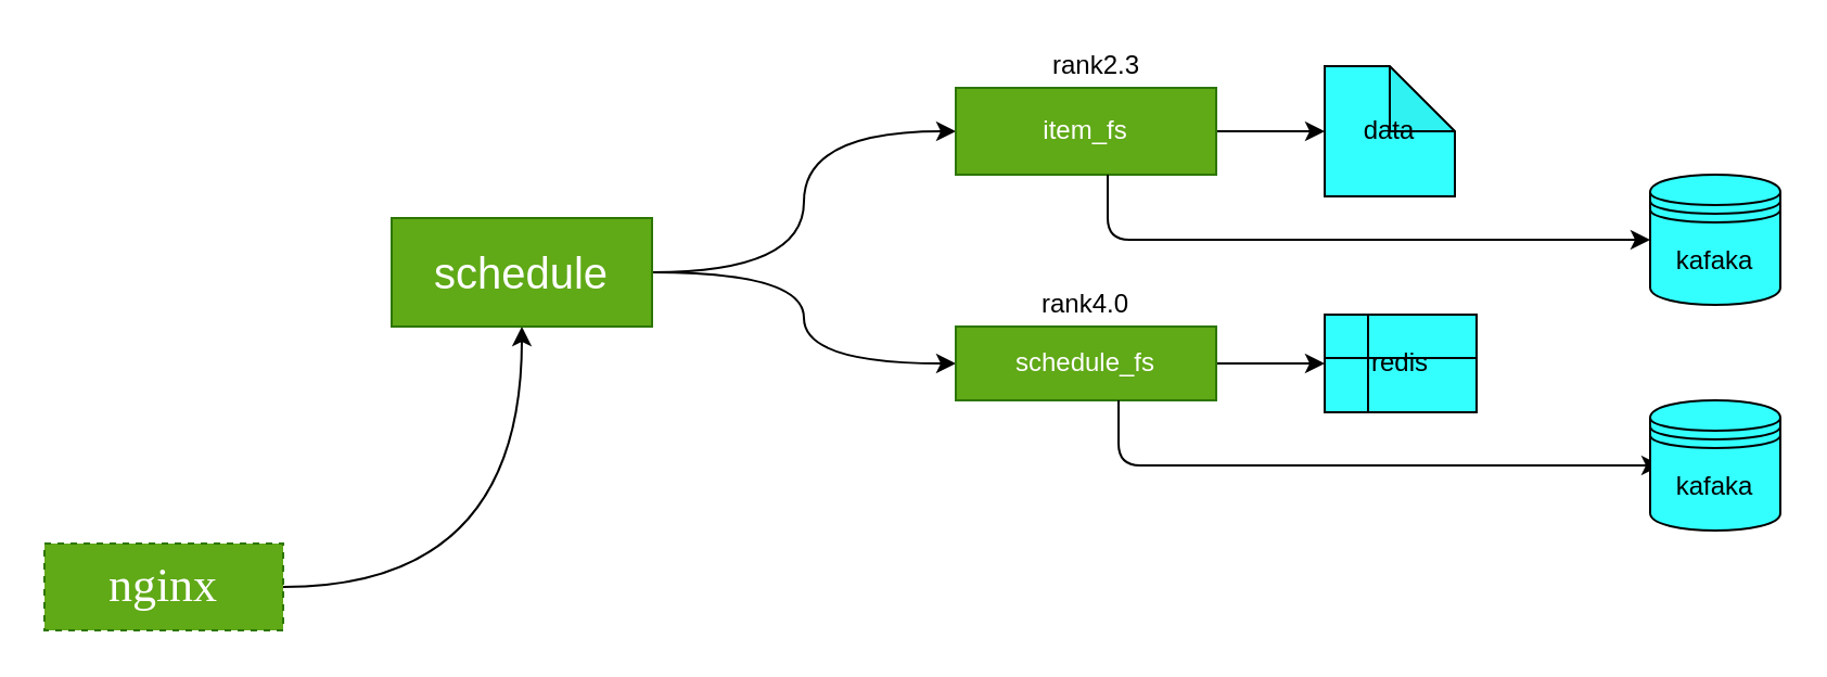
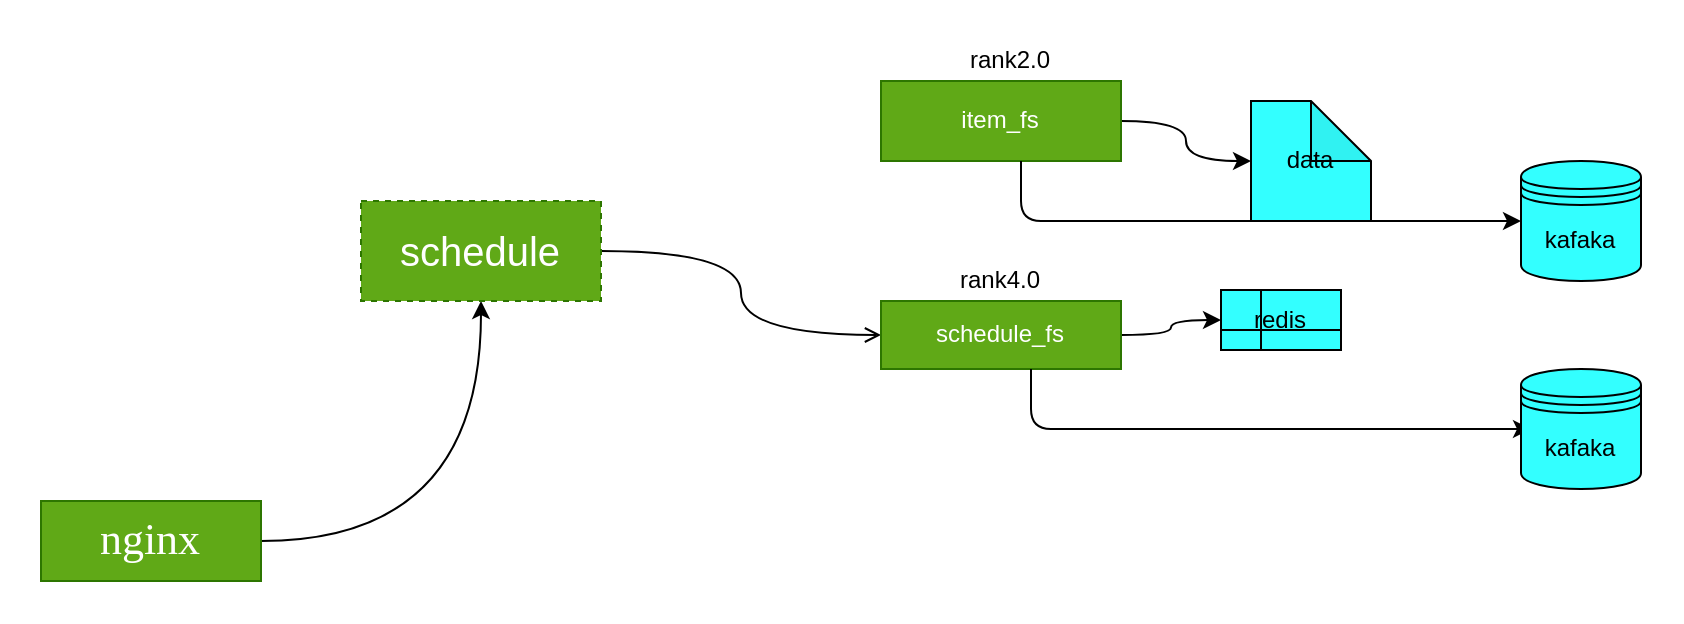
  <mxCell id="0" />
  <mxCell id="1" parent="0" />
  <mxCell id="2" value="" style="edgeStyle=orthogonalEdgeStyle;rounded=0;orthogonalLoop=1;jettySize=auto;html=1;curved=1;" edge="1" parent="1" source="3" target="6"><mxGeometry relative="1" as="geometry" /></mxCell>
- <mxCell id="3" value="&lt;font face=&quot;Times New Roman&quot; style=&quot;font-size: 22px&quot;&gt;nginx&lt;/font&gt;" style="rounded=0;whiteSpace=wrap;html=1;fillColor=#60a917;strokeColor=#2D7600;fontColor=#ffffff;dashed=1;" vertex="1" parent="1"><mxGeometry x="20" y="250" width="110" height="40" as="geometry" /></mxCell>
- <mxCell id="4" value="" style="edgeStyle=orthogonalEdgeStyle;curved=1;rounded=0;orthogonalLoop=1;jettySize=auto;html=1;entryX=0;entryY=0.5;entryDx=0;entryDy=0;" edge="1" parent="1" source="6" target="8"><mxGeometry relative="1" as="geometry" /></mxCell>
- <mxCell id="5" value="" style="edgeStyle=orthogonalEdgeStyle;curved=1;rounded=0;orthogonalLoop=1;jettySize=auto;html=1;" edge="1" parent="1" source="6" target="10"><mxGeometry relative="1" as="geometry" /></mxCell>
- <mxCell id="6" value="&lt;font style=&quot;font-size: 20px&quot;&gt;schedule&lt;/font&gt;" style="whiteSpace=wrap;html=1;rounded=0;fontColor=#ffffff;strokeColor=#2D7600;fillColor=#60a917;" vertex="1" parent="1"><mxGeometry x="180" y="100" width="120" height="50" as="geometry" /></mxCell>
+ <mxCell id="3" value="&lt;font face=&quot;Times New Roman&quot; style=&quot;font-size: 22px&quot;&gt;nginx&lt;/font&gt;" style="rounded=0;whiteSpace=wrap;html=1;fillColor=#60a917;strokeColor=#2D7600;fontColor=#ffffff;" vertex="1" parent="1"><mxGeometry x="20" y="250" width="110" height="40" as="geometry" /></mxCell>
+ <mxCell id="5" value="" style="edgeStyle=orthogonalEdgeStyle;curved=1;rounded=0;orthogonalLoop=1;jettySize=auto;html=1;endArrow=open;" edge="1" parent="1" source="6" target="10"><mxGeometry relative="1" as="geometry" /></mxCell>
+ <mxCell id="6" value="&lt;font style=&quot;font-size: 20px&quot;&gt;schedule&lt;/font&gt;" style="whiteSpace=wrap;html=1;rounded=0;fontColor=#ffffff;strokeColor=#2D7600;fillColor=#60a917;dashed=1;" vertex="1" parent="1"><mxGeometry x="180" y="100" width="120" height="50" as="geometry" /></mxCell>
  <mxCell id="7" value="" style="edgeStyle=orthogonalEdgeStyle;curved=1;rounded=0;orthogonalLoop=1;jettySize=auto;html=1;" edge="1" parent="1" source="8" target="13"><mxGeometry relative="1" as="geometry" /></mxCell>
  <mxCell id="8" value="item_fs" style="whiteSpace=wrap;html=1;rounded=0;fontColor=#ffffff;strokeColor=#2D7600;fillColor=#60a917;" vertex="1" parent="1"><mxGeometry x="440" y="40" width="120" height="40" as="geometry" /></mxCell>
  <mxCell id="9" value="" style="edgeStyle=orthogonalEdgeStyle;curved=1;rounded=0;orthogonalLoop=1;jettySize=auto;html=1;" edge="1" parent="1" source="10" target="12"><mxGeometry relative="1" as="geometry" /></mxCell>
  <mxCell id="10" value="schedule_fs" style="whiteSpace=wrap;html=1;rounded=0;fontColor=#ffffff;strokeColor=#2D7600;fillColor=#60a917;" vertex="1" parent="1"><mxGeometry x="440" y="150" width="120" height="34" as="geometry" /></mxCell>
  <mxCell id="11" value="kafaka" style="shape=datastore;whiteSpace=wrap;html=1;fillColor=#33FFFF;" vertex="1" parent="1"><mxGeometry x="760" y="80" width="60" height="60" as="geometry" /></mxCell>
- <mxCell id="12" value="redis" style="shape=internalStorage;whiteSpace=wrap;html=1;backgroundOutline=1;fillColor=#33FFFF;" vertex="1" parent="1"><mxGeometry x="610" y="144.5" width="70" height="45" as="geometry" /></mxCell>
- <mxCell id="13" value="data" style="shape=note;whiteSpace=wrap;html=1;backgroundOutline=1;darkOpacity=0.05;fillColor=#33FFFF;" vertex="1" parent="1"><mxGeometry x="610" y="30" width="60" height="60" as="geometry" /></mxCell>
+ <mxCell id="12" value="redis" style="shape=internalStorage;whiteSpace=wrap;html=1;backgroundOutline=1;fillColor=#33FFFF;" vertex="1" parent="1"><mxGeometry x="610" y="144.5" width="60" height="30" as="geometry" /></mxCell>
+ <mxCell id="13" value="data" style="shape=note;whiteSpace=wrap;html=1;backgroundOutline=1;darkOpacity=0.05;fillColor=#33FFFF;" vertex="1" parent="1"><mxGeometry x="625" y="50" width="60" height="60" as="geometry" /></mxCell>
  <mxCell id="14" value="rank4.0" style="text;html=1;strokeColor=none;fillColor=none;align=center;verticalAlign=middle;whiteSpace=wrap;rounded=0;" vertex="1" parent="1"><mxGeometry x="480" y="130" width="40" height="20" as="geometry" /></mxCell>
- <mxCell id="15" value="rank2.3" style="text;html=1;strokeColor=none;fillColor=none;align=center;verticalAlign=middle;whiteSpace=wrap;rounded=0;" vertex="1" parent="1"><mxGeometry x="485" y="20" width="40" height="20" as="geometry" /></mxCell>
+ <mxCell id="15" value="rank2.0" style="text;html=1;strokeColor=none;fillColor=none;align=center;verticalAlign=middle;whiteSpace=wrap;rounded=0;" vertex="1" parent="1"><mxGeometry x="485" y="20" width="40" height="20" as="geometry" /></mxCell>
  <mxCell id="16" value="" style="edgeStyle=elbowEdgeStyle;elbow=horizontal;endArrow=classic;html=1;entryX=0;entryY=0.5;entryDx=0;entryDy=0;entryPerimeter=0;" edge="1" parent="1" source="8" target="11"><mxGeometry width="50" height="50" relative="1" as="geometry"><mxPoint x="490" y="280" as="sourcePoint" /><mxPoint x="540" y="230" as="targetPoint" /><Array as="points"><mxPoint x="510" y="110" /></Array></mxGeometry></mxCell>
  <mxCell id="17" value="" style="edgeStyle=elbowEdgeStyle;elbow=horizontal;endArrow=classic;html=1;entryX=0;entryY=0.5;entryDx=0;entryDy=0;entryPerimeter=0;" edge="1" parent="1"><mxGeometry width="50" height="50" relative="1" as="geometry"><mxPoint x="515" y="184" as="sourcePoint" /><mxPoint x="765" y="214" as="targetPoint" /><Array as="points"><mxPoint x="515" y="214" /></Array></mxGeometry></mxCell>
  <mxCell id="18" value="kafaka" style="shape=datastore;whiteSpace=wrap;html=1;fillColor=#33FFFF;" vertex="1" parent="1"><mxGeometry x="760" y="184" width="60" height="60" as="geometry" /></mxCell>
